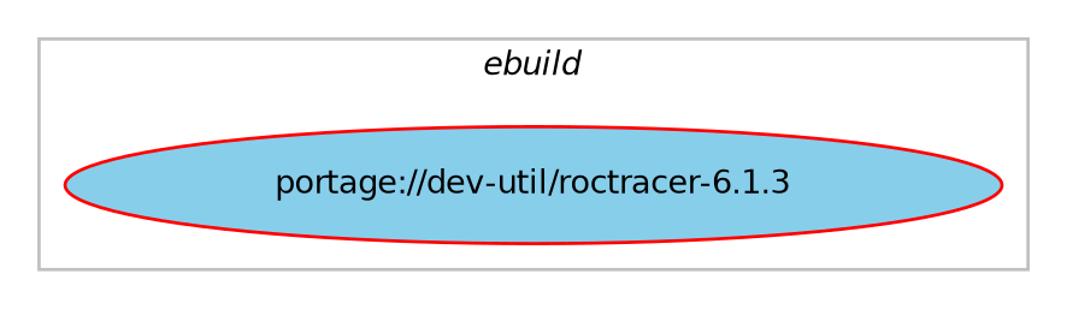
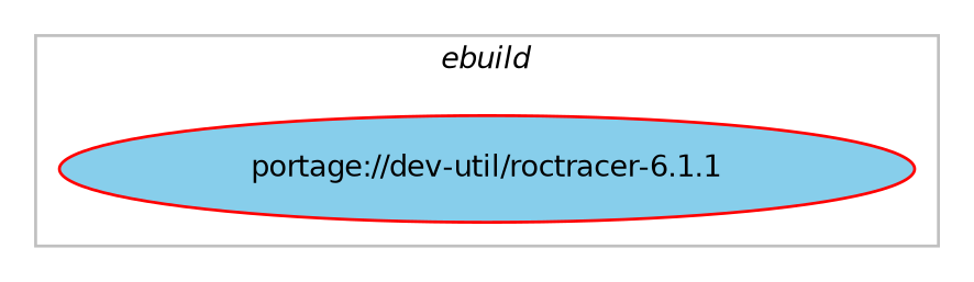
  digraph {
    compound=true
    concentrate=true
    fontname=Helvetica
    fontsize=10
    newrank=true
    rankdir=TB
    ranksep=1.5
-   n1 [color=red fontname=Helvetica fontsize=10 label="portage://dev-util/roctracer-6.1.3" width=4 style=filled fillcolor=skyblue]
+   n1 [color=red fontname=Helvetica fontsize=10 label="portage://dev-util/roctracer-6.1.1" width=4 style=filled fillcolor=skyblue]
    subgraph cluster_1 {
      color=gray
      label=<<i>ebuild</i>>
      rank=same
      n1
    }
    subgraph cluster_2 {
      color=gray
      label=<<i>dependencies</i>>
      subgraph cluster_3 {
        color=gray
        fillcolor="#eeeeee"
        label=<<i>compile</i>>
        style=filled
      }
      subgraph cluster_4 {
        color=gray
        fillcolor="#eeeeee"
        label=<<i>compile and run</i>>
        style=filled
      }
      subgraph cluster_5 {
        color=gray
        fillcolor="#eeeeee"
        label=<<i>run</i>>
        style=filled
      }
    }
    subgraph cluster_6 {
      color=gray
      label=<<i>candidates</i>>
      rank=same
    }
  }
